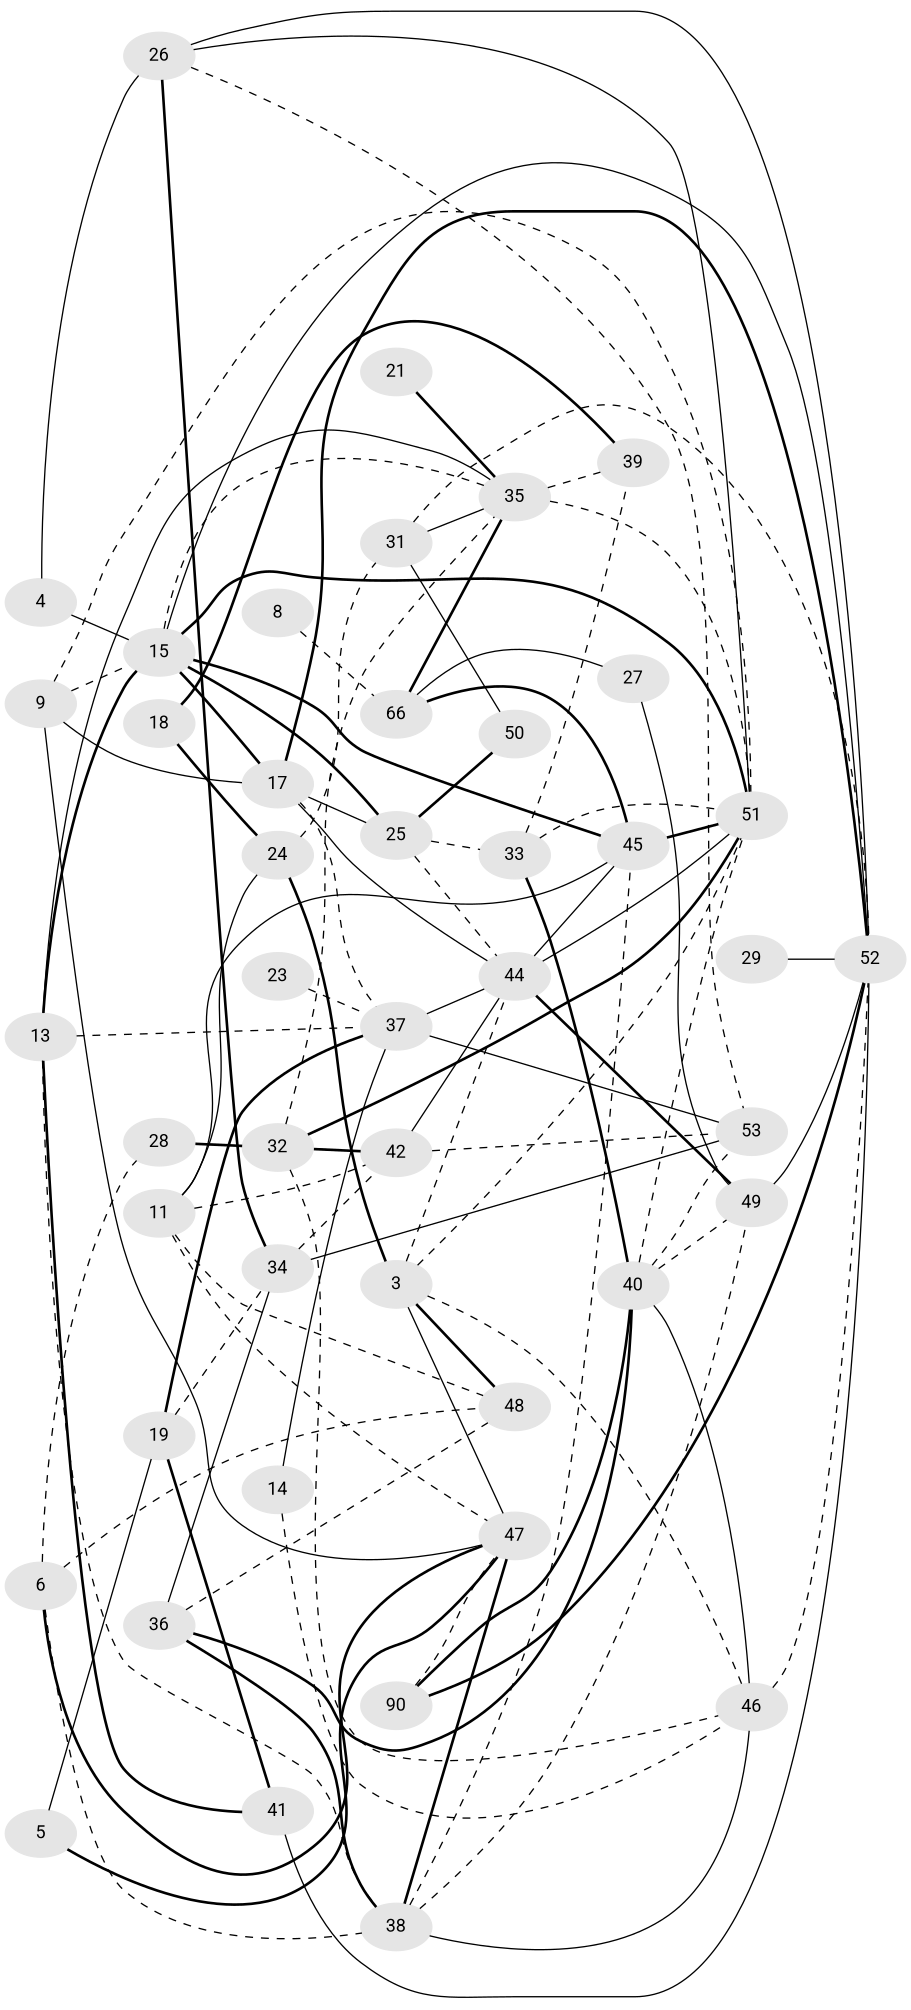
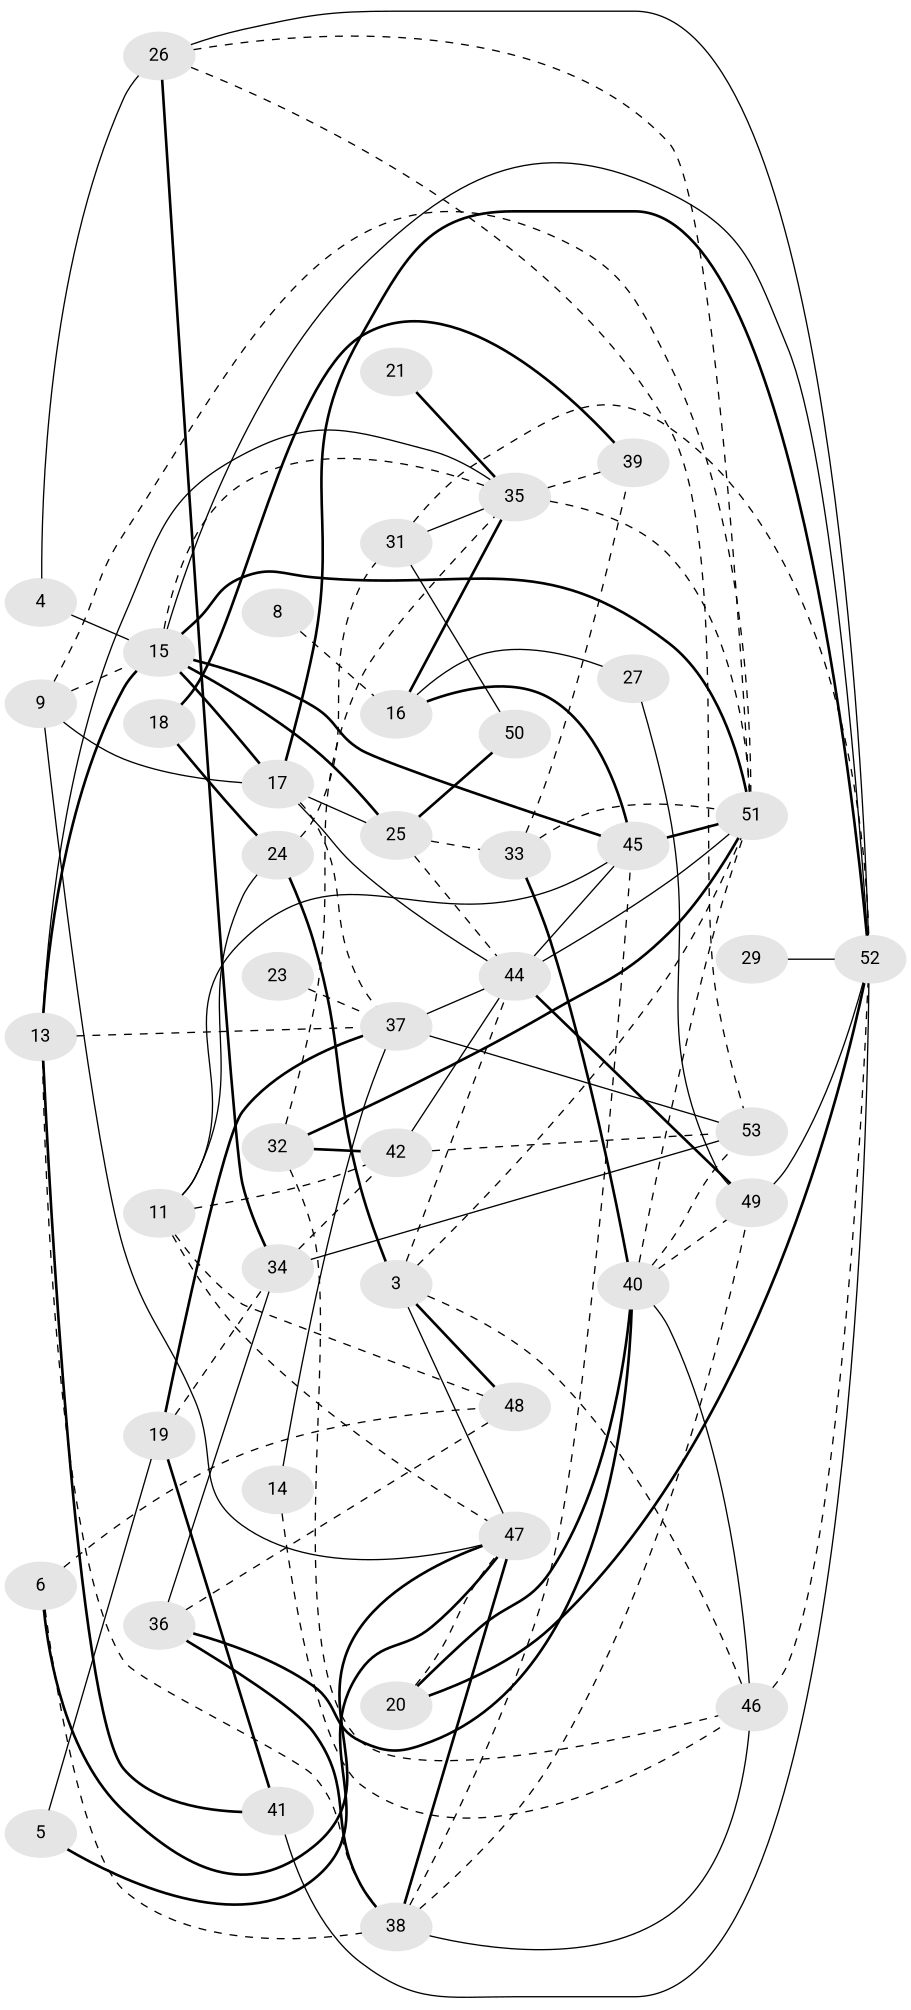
  graph {
    fontname=Roboto
    rankdir=LR
    node [color=gray90 fontname=Roboto style=filled]
    edge [fontname=Roboto style=dashed weight=1.0]
    3
    44
    46
    47
    48
    51
    45
    49
    52
    4
    15
    26
    17
    35
    25
    34
    53
    5
    19
    37
    41
    6
-   28
    38
    32
    8
-   16 [label=66]
+   16
    27
    9
    11
    24
    42
    31
    13
    39
    14
    33
    50
    18
-   20 [label=90]
+   20
    40
    21
    23
    29
    36
    3 -- 44
    3 -- 46
    3 -- 47 [style=solid]
    3 -- 48 [style=bold]
    3 -- 51
    44 -- 51 [style=solid]
    44 -- 45 [style=solid]
    44 -- 49 [style=bold]
    46 -- 52
    45 -- 51 [style=bold]
    49 -- 52 [style=solid]
    4 -- 15 [style=solid]
    4 -- 26 [style=solid]
    15 -- 51 [style=bold]
    15 -- 45 [style=bold]
    15 -- 52 [style=solid]
    15 -- 17 [style=bold]
    15 -- 35
    15 -- 25 [style=bold]
-   26 -- 51 [style=solid]
+   26 -- 51
    26 -- 52 [style=solid]
    26 -- 34 [style=bold]
    26 -- 53
    17 -- 44 [style=solid]
    17 -- 52 [style=bold]
    17 -- 25 [style=solid]
    17 -- 37
    35 -- 51
    35 -- 39
    25 -- 44
    25 -- 33
    25 -- 50 [style=bold]
    34 -- 53 [style=solid]
    34 -- 42
    5 -- 47 [style=bold]
    5 -- 19 [style=solid]
    19 -- 34
    19 -- 37 [style=bold]
    19 -- 41 [style=bold]
    37 -- 44 [style=solid]
    37 -- 53 [style=solid]
    41 -- 52 [style=solid]
    6 -- 47 [style=bold]
    6 -- 48
-   6 -- 28
    6 -- 38
-   28 -- 32 [style=bold]
    38 -- 46 [style=solid]
    38 -- 47 [style=bold]
    38 -- 45
    38 -- 49
    32 -- 46
    32 -- 51 [style=bold]
    32 -- 35
    32 -- 42 [style=bold]
    8 -- 16
    16 -- 45 [style=bold]
    16 -- 35 [style=bold]
    16 -- 27 [style=solid]
    27 -- 49 [style=solid]
    9 -- 47 [style=solid]
    9 -- 51
    9 -- 15
    9 -- 17 [style=solid]
    11 -- 47
    11 -- 48
    11 -- 45 [style=solid]
    11 -- 24 [style=solid]
    11 -- 42 [weight=2.0]
    24 -- 3 [style=bold]
    24 -- 31
    42 -- 44 [style=solid]
    42 -- 53
    31 -- 52
    31 -- 35 [style=solid]
    31 -- 50 [style=solid]
    13 -- 15 [style=bold]
    13 -- 35 [style=solid]
    13 -- 37
    13 -- 41 [style=bold]
    13 -- 38
    14 -- 46
    14 -- 37 [style=solid]
    33 -- 51
    33 -- 39
    33 -- 40 [style=bold]
    18 -- 24 [style=bold]
    18 -- 39 [style=bold]
    20 -- 47
    20 -- 52 [style=bold]
    20 -- 40 [style=bold]
    40 -- 46 [style=solid]
    40 -- 51
    40 -- 49
    40 -- 53
    21 -- 35 [style=bold]
    23 -- 37
    29 -- 52 [style=solid]
    36 -- 48
    36 -- 34 [style=solid]
    36 -- 38 [style=bold]
    36 -- 40 [style=bold]
  }
